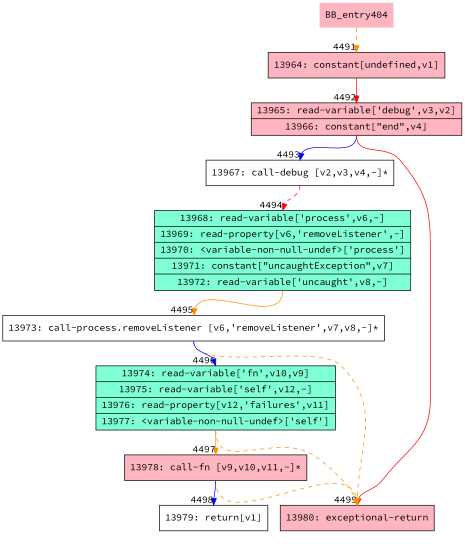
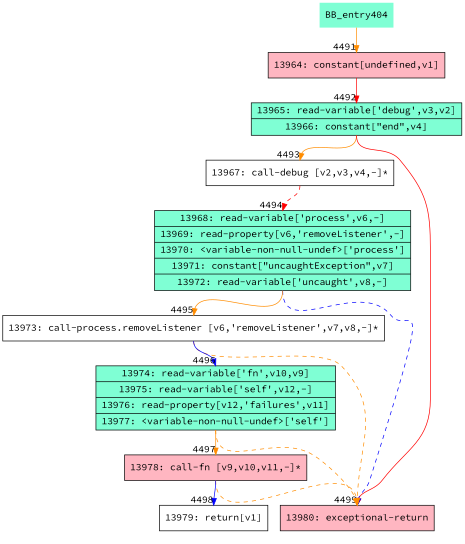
  digraph {
    fontname="Source Code Pro"
    rankdir=TD
    node [fillcolor=lightpink fontname="Source Code Pro" shape=record style=filled]
    edge [color=darkorange fontname="Source Code Pro" headport=n style=solid tailport=s]
-   BB_entry404 [shape=none]
+   BB_entry404 [fillcolor=aquamarine shape=none]
    n2 [label="{13964: constant[undefined,v1]}"]
-   n3 [label="{13965: read-variable['debug',v3,v2]|13966: constant[\"end\",v4]}"]
+   n3 [fillcolor=aquamarine label="{13965: read-variable['debug',v3,v2]|13966: constant[\"end\",v4]}"]
    n4 [fillcolor=white label="{13967: call-debug [v2,v3,v4,-]*}"]
    n5 [label="{13980: exceptional-return}"]
    n6 [fillcolor=aquamarine label="{13968: read-variable['process',v6,-]|13969: read-property[v6,'removeListener',-]|13970: \<variable-non-null-undef\>['process']|13971: constant[\"uncaughtException\",v7]|13972: read-variable['uncaught',v8,-]}"]
    n7 [fillcolor=white label="{13973: call-process.removeListener [v6,'removeListener',v7,v8,-]*}"]
    n8 [fillcolor=aquamarine label="{13974: read-variable['fn',v10,v9]|13975: read-variable['self',v12,-]|13976: read-property[v12,'failures',v11]|13977: \<variable-non-null-undef\>['self']}"]
    n9 [label="{13978: call-fn [v9,v10,v11,-]*}"]
    n10 [fillcolor=white label="{13979: return[v1]}"]
-   BB_entry404 -> n2 [headlabel="    4491" style=dashed]
+   BB_entry404 -> n2 [headlabel="    4491"]
    n2 -> n3 [color=red headlabel="      4492"]
-   n3 -> n4 [color=blue headlabel="      4493"]
+   n3 -> n4 [headlabel="      4493"]
    n3 -> n5 [color=red headlabel="      4499"]
    n4 -> n6 [color=red headlabel="      4494" style=dashed]
+   n6 -> n5 [color=blue style=dashed]
    n6 -> n7 [headlabel="      4495"]
    n7 -> n5 [style=dashed]
    n7 -> n8 [color=blue headlabel="      4496"]
    n8 -> n5 [style=dashed]
    n8 -> n9 [headlabel="      4497"]
    n9 -> n5 [style=dashed]
    n9 -> n10 [color=blue headlabel="      4498"]
  }
